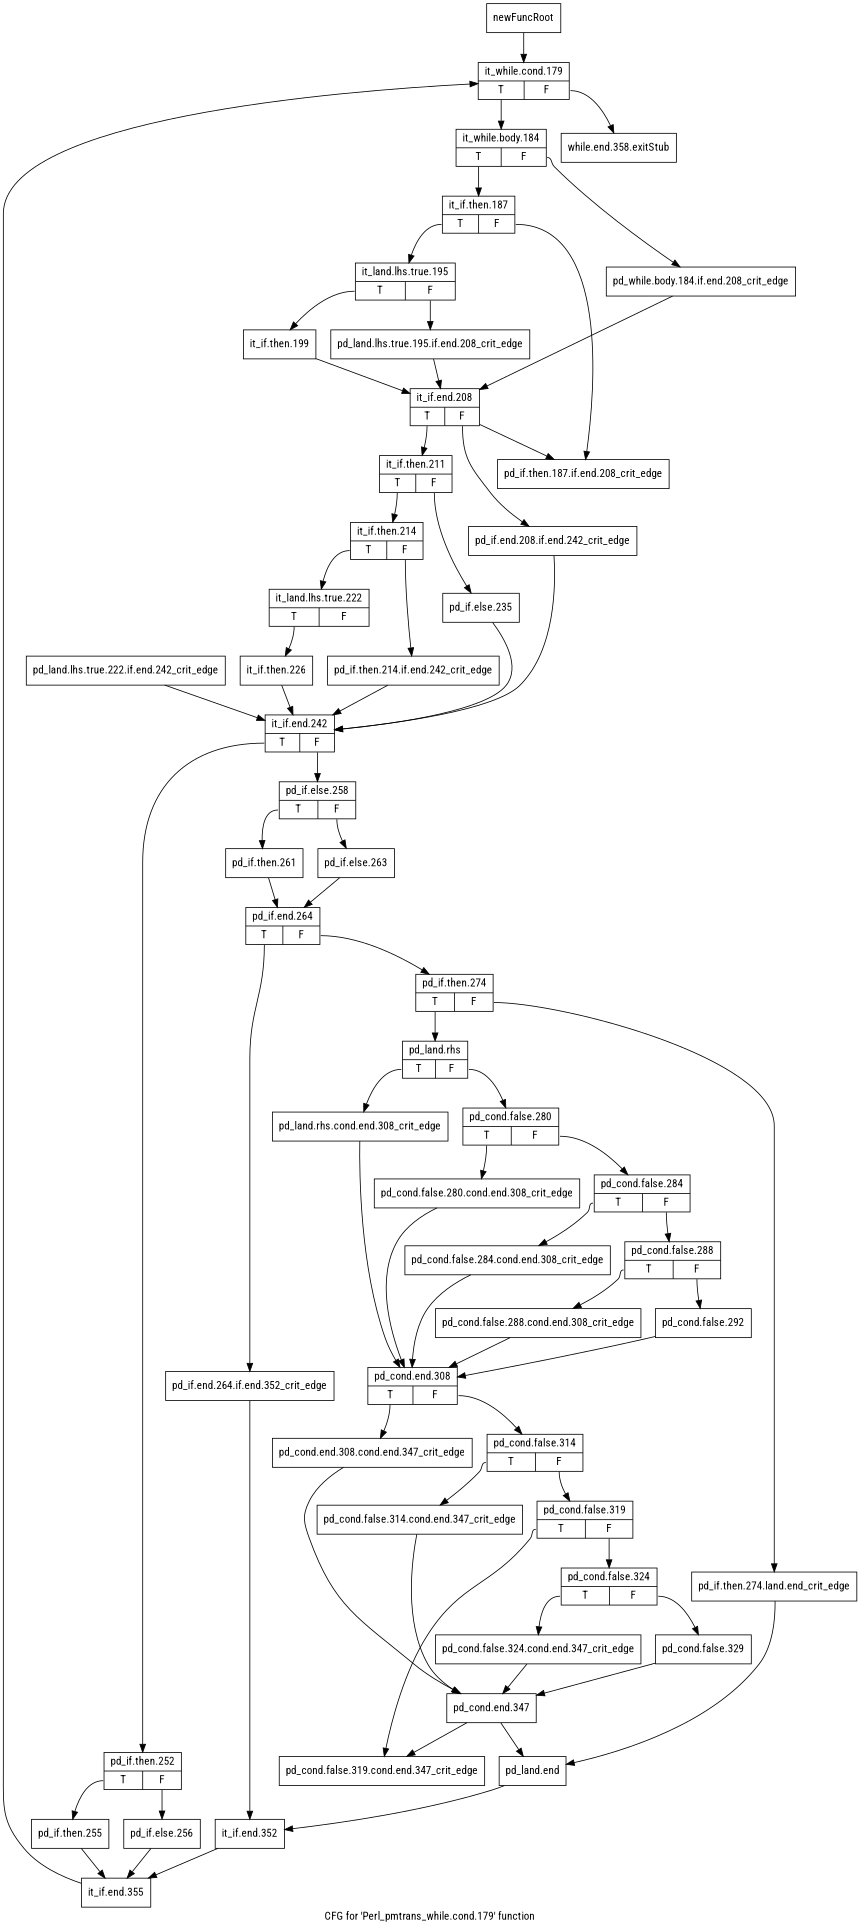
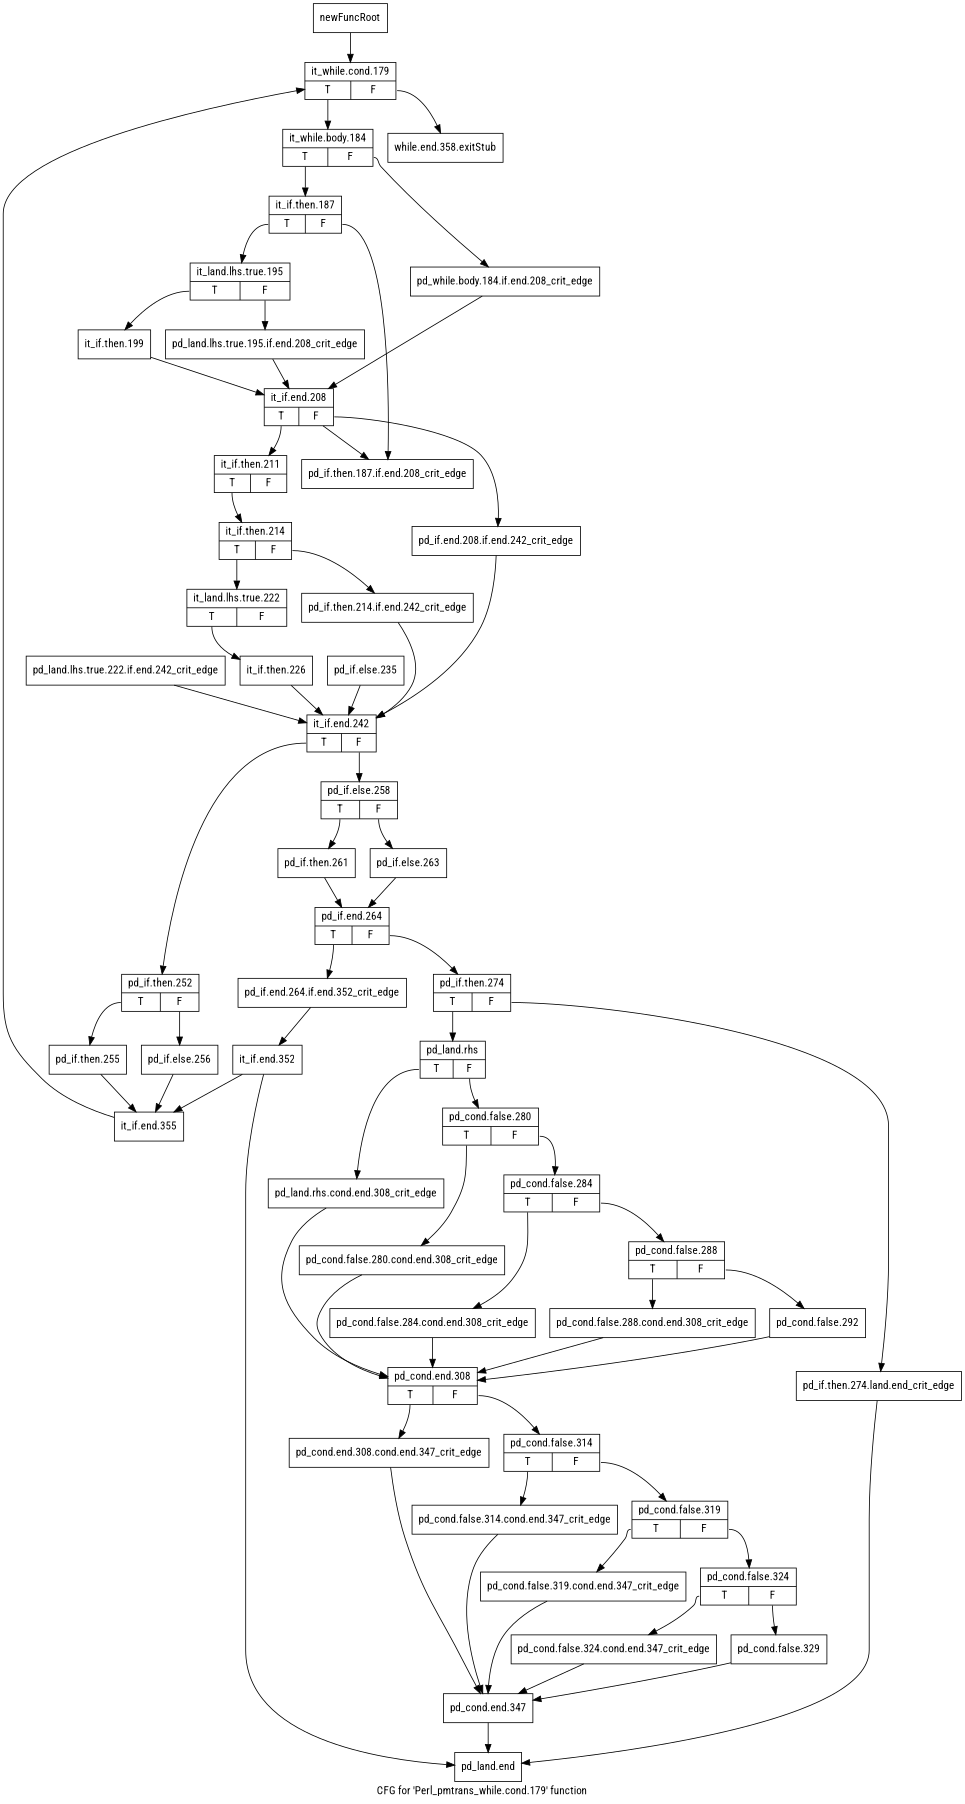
  digraph {
    fontname="Roboto Condensed"
    label="CFG for 'Perl_pmtrans_while.cond.179' function"
    node [fontname="Roboto Condensed" shape=record]
    edge [fontname="Roboto Condensed"]
    n1 [label="{newFuncRoot}"]
    n2 [label="{it_while.cond.179|{<s0>T|<s1>F}}"]
    n3 [label="{while.end.358.exitStub}"]
    n4 [label="{it_while.body.184|{<s0>T|<s1>F}}"]
    n5 [label="{it_if.then.187|{<s0>T|<s1>F}}"]
    n6 [label="{pd_while.body.184.if.end.208_crit_edge}"]
    n7 [label="{it_land.lhs.true.195|{<s0>T|<s1>F}}"]
    n8 [label="{pd_if.then.187.if.end.208_crit_edge}"]
    n9 [label="{it_if.end.208|{<s0>T|<s1>F}}"]
    n10 [label="{it_if.then.199}"]
    n11 [label="{pd_land.lhs.true.195.if.end.208_crit_edge}"]
    n12 [label="{it_if.then.211|{<s0>T|<s1>F}}"]
    n13 [label="{pd_if.end.208.if.end.242_crit_edge}"]
    n14 [label="{it_if.then.214|{<s0>T|<s1>F}}"]
    n15 [label="{pd_if.else.235}"]
    n16 [label="{it_if.end.242|{<s0>T|<s1>F}}"]
    n17 [label="{it_land.lhs.true.222|{<s0>T|<s1>F}}"]
    n18 [label="{pd_if.then.214.if.end.242_crit_edge}"]
    n19 [label="{pd_if.then.252|{<s0>T|<s1>F}}"]
    n20 [label="{pd_if.else.258|{<s0>T|<s1>F}}"]
    n21 [label="{pd_if.then.255}"]
    n22 [label="{pd_if.else.256}"]
    n23 [label="{pd_if.then.261}"]
    n24 [label="{pd_if.else.263}"]
    n25 [label="{it_if.then.226}"]
    n26 [label="{pd_land.lhs.true.222.if.end.242_crit_edge}"]
    n27 [label="{it_if.end.355}"]
    n28 [label="{pd_if.end.264|{<s0>T|<s1>F}}"]
    n29 [label="{pd_if.end.264.if.end.352_crit_edge}"]
    n30 [label="{pd_if.then.274|{<s0>T|<s1>F}}"]
    n31 [label="{it_if.end.352}"]
    n32 [label="{pd_land.rhs|{<s0>T|<s1>F}}"]
    n33 [label="{pd_if.then.274.land.end_crit_edge}"]
    n34 [label="{pd_land.rhs.cond.end.308_crit_edge}"]
    n35 [label="{pd_cond.false.280|{<s0>T|<s1>F}}"]
    n36 [label="{pd_land.end}"]
    n37 [label="{pd_cond.end.308|{<s0>T|<s1>F}}"]
    n38 [label="{pd_cond.false.280.cond.end.308_crit_edge}"]
    n39 [label="{pd_cond.false.284|{<s0>T|<s1>F}}"]
    n40 [label="{pd_cond.end.308.cond.end.347_crit_edge}"]
    n41 [label="{pd_cond.false.314|{<s0>T|<s1>F}}"]
    n42 [label="{pd_cond.false.284.cond.end.308_crit_edge}"]
    n43 [label="{pd_cond.false.288|{<s0>T|<s1>F}}"]
    n44 [label="{pd_cond.false.288.cond.end.308_crit_edge}"]
    n45 [label="{pd_cond.false.292}"]
    n46 [label="{pd_cond.end.347}"]
    n47 [label="{pd_cond.false.314.cond.end.347_crit_edge}"]
    n48 [label="{pd_cond.false.319|{<s0>T|<s1>F}}"]
    n49 [label="{pd_cond.false.319.cond.end.347_crit_edge}"]
    n50 [label="{pd_cond.false.324|{<s0>T|<s1>F}}"]
    n51 [label="{pd_cond.false.324.cond.end.347_crit_edge}"]
    n52 [label="{pd_cond.false.329}"]
    n1 -> n2
    n2 -> n3 [tailport=s1]
    n2 -> n4 [tailport=s0]
    n4 -> n5 [tailport=s0]
    n4 -> n6 [tailport=s1]
    n5 -> n7 [tailport=s0]
    n5 -> n8 [tailport=s1]
    n6 -> n9
    n7 -> n10 [tailport=s0]
    n7 -> n11 [tailport=s1]
    n9 -> n8
    n9 -> n12 [tailport=s0]
    n9 -> n13 [tailport=s1]
    n10 -> n9
    n11 -> n9
    n12 -> n14 [tailport=s0]
-   n12 -> n15 [tailport=s1]
    n13 -> n16
    n14 -> n17 [tailport=s0]
    n14 -> n18 [tailport=s1]
    n15 -> n16
    n16 -> n19 [tailport=s0]
    n16 -> n20 [tailport=s1]
    n17 -> n25 [tailport=s0]
    n18 -> n16
    n19 -> n21 [tailport=s0]
    n19 -> n22 [tailport=s1]
    n20 -> n23 [tailport=s0]
    n20 -> n24 [tailport=s1]
    n21 -> n27
    n22 -> n27
    n23 -> n28
    n24 -> n28
    n25 -> n16
    n26 -> n16
    n27 -> n2
    n28 -> n29 [tailport=s0]
    n28 -> n30 [tailport=s1]
    n29 -> n31
    n30 -> n32 [tailport=s0]
    n30 -> n33 [tailport=s1]
    n31 -> n27
    n32 -> n34 [tailport=s0]
    n32 -> n35 [tailport=s1]
    n33 -> n36
    n34 -> n37
    n35 -> n38 [tailport=s0]
    n35 -> n39 [tailport=s1]
-   n36 -> n31
+   n31 -> n36
    n37 -> n40 [tailport=s0]
    n37 -> n41 [tailport=s1]
    n38 -> n37
    n39 -> n42 [tailport=s0]
    n39 -> n43 [tailport=s1]
    n40 -> n46
    n41 -> n47 [tailport=s0]
    n41 -> n48 [tailport=s1]
    n42 -> n37
    n43 -> n44 [tailport=s0]
    n43 -> n45 [tailport=s1]
    n44 -> n37
    n45 -> n37
    n46 -> n36
    n47 -> n46
    n48 -> n49 [tailport=s0]
    n48 -> n50 [tailport=s1]
-   n46 -> n49
+   n49 -> n46
    n50 -> n51 [tailport=s0]
    n50 -> n52 [tailport=s1]
    n51 -> n46
    n52 -> n46
  }
